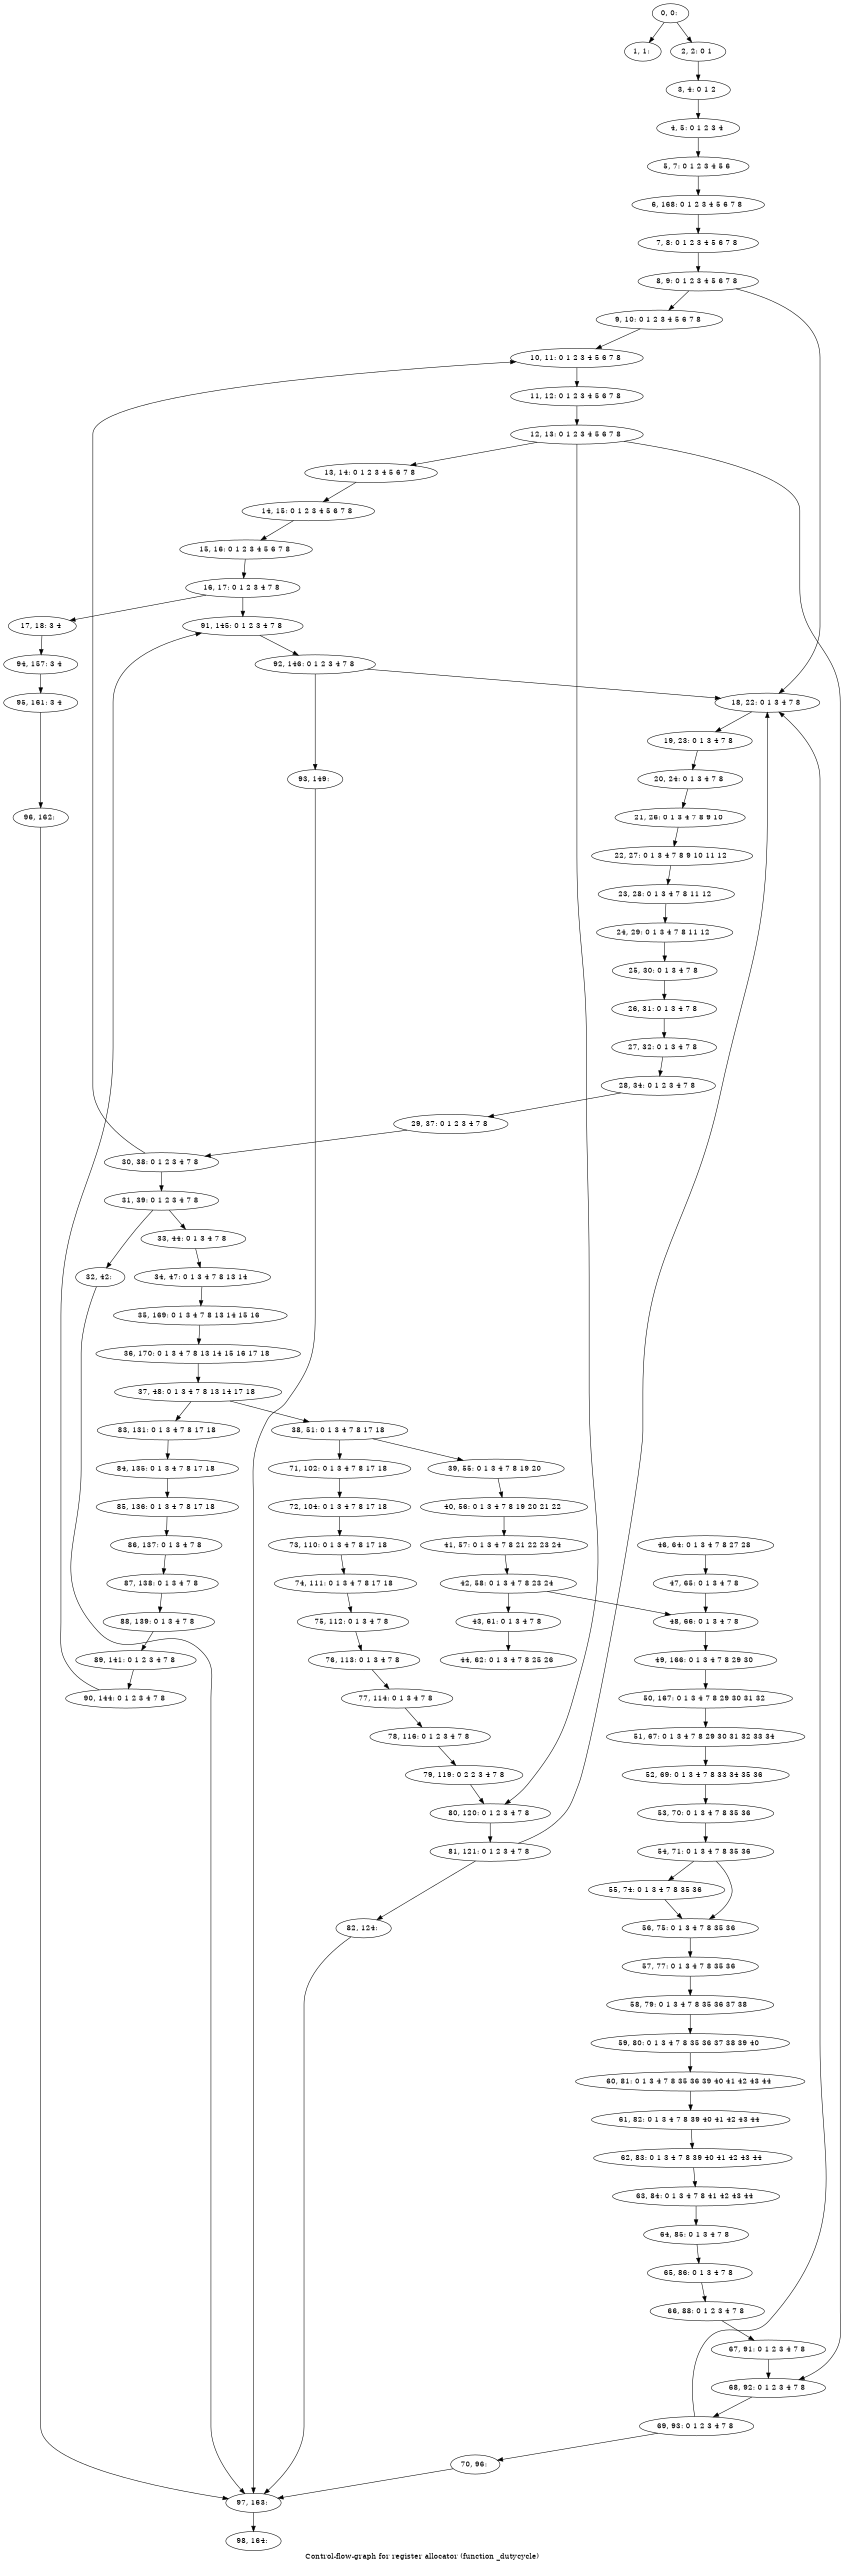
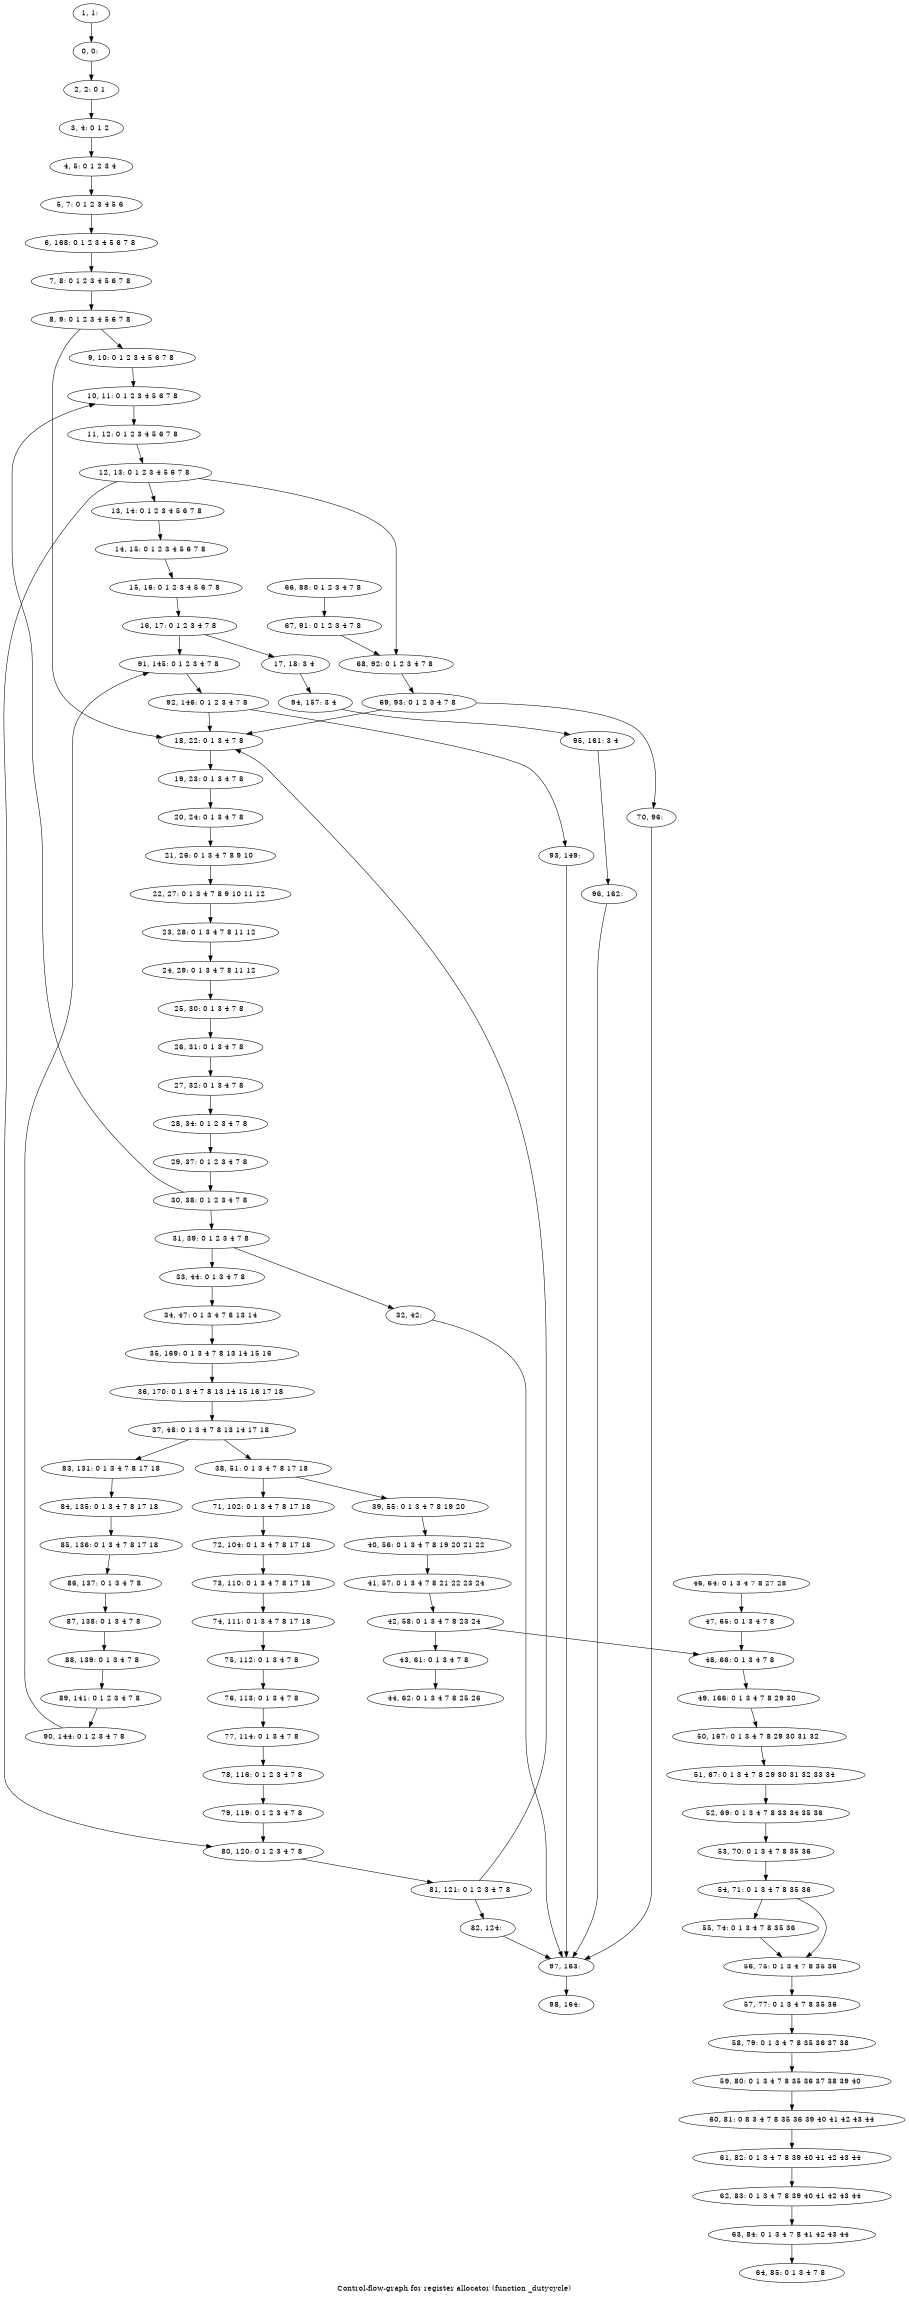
  digraph {
    label="Control-flow-graph for register allocator (function _dutycycle)"
    n1 [label="0, 0: "]
    n2 [label="1, 1: "]
    n3 [label="2, 2: 0 1 "]
    n4 [label="3, 4: 0 1 2 "]
    n5 [label="4, 5: 0 1 2 3 4 "]
    n6 [label="5, 7: 0 1 2 3 4 5 6 "]
    n7 [label="6, 168: 0 1 2 3 4 5 6 7 8 "]
    n8 [label="7, 8: 0 1 2 3 4 5 6 7 8 "]
    n9 [label="8, 9: 0 1 2 3 4 5 6 7 8 "]
    n10 [label="9, 10: 0 1 2 3 4 5 6 7 8 "]
    n11 [label="18, 22: 0 1 3 4 7 8 "]
    n12 [label="10, 11: 0 1 2 3 4 5 6 7 8 "]
    n13 [label="19, 23: 0 1 3 4 7 8 "]
    n14 [label="11, 12: 0 1 2 3 4 5 6 7 8 "]
    n15 [label="12, 13: 0 1 2 3 4 5 6 7 8 "]
    n16 [label="30, 38: 0 1 2 3 4 7 8 "]
    n17 [label="31, 39: 0 1 2 3 4 7 8 "]
    n18 [label="13, 14: 0 1 2 3 4 5 6 7 8 "]
    n19 [label="68, 92: 0 1 2 3 4 7 8 "]
    n20 [label="80, 120: 0 1 2 3 4 7 8 "]
    n21 [label="14, 15: 0 1 2 3 4 5 6 7 8 "]
    n22 [label="69, 93: 0 1 2 3 4 7 8 "]
    n23 [label="15, 16: 0 1 2 3 4 5 6 7 8 "]
    n24 [label="16, 17: 0 1 2 3 4 7 8 "]
    n25 [label="81, 121: 0 1 2 3 4 7 8 "]
    n26 [label="17, 18: 3 4 "]
    n27 [label="91, 145: 0 1 2 3 4 7 8 "]
    n28 [label="94, 157: 3 4 "]
    n29 [label="92, 146: 0 1 2 3 4 7 8 "]
    n30 [label="95, 161: 3 4 "]
    n31 [label="20, 24: 0 1 3 4 7 8 "]
    n32 [label="21, 26: 0 1 3 4 7 8 9 10 "]
    n33 [label="22, 27: 0 1 3 4 7 8 9 10 11 12 "]
    n34 [label="23, 28: 0 1 3 4 7 8 11 12 "]
    n35 [label="24, 29: 0 1 3 4 7 8 11 12 "]
    n36 [label="25, 30: 0 1 3 4 7 8 "]
    n37 [label="26, 31: 0 1 3 4 7 8 "]
    n38 [label="27, 32: 0 1 3 4 7 8 "]
    n39 [label="28, 34: 0 1 2 3 4 7 8 "]
    n40 [label="29, 37: 0 1 2 3 4 7 8 "]
    n41 [label="32, 42: "]
    n42 [label="33, 44: 0 1 3 4 7 8 "]
    n43 [label="97, 163: "]
    n44 [label="34, 47: 0 1 3 4 7 8 13 14 "]
    n45 [label="98, 164: "]
    n46 [label="35, 169: 0 1 3 4 7 8 13 14 15 16 "]
    n47 [label="36, 170: 0 1 3 4 7 8 13 14 15 16 17 18 "]
    n48 [label="37, 48: 0 1 3 4 7 8 13 14 17 18 "]
    n49 [label="38, 51: 0 1 3 4 7 8 17 18 "]
    n50 [label="83, 131: 0 1 3 4 7 8 17 18 "]
    n51 [label="39, 55: 0 1 3 4 7 8 19 20 "]
    n52 [label="71, 102: 0 1 3 4 7 8 17 18 "]
    n53 [label="84, 135: 0 1 3 4 7 8 17 18 "]
    n54 [label="40, 56: 0 1 3 4 7 8 19 20 21 22 "]
    n55 [label="72, 104: 0 1 3 4 7 8 17 18 "]
    n56 [label="41, 57: 0 1 3 4 7 8 21 22 23 24 "]
    n57 [label="42, 58: 0 1 3 4 7 8 23 24 "]
    n58 [label="43, 61: 0 1 3 4 7 8 "]
    n59 [label="48, 66: 0 1 3 4 7 8 "]
    n60 [label="44, 62: 0 1 3 4 7 8 25 26 "]
    n61 [label="49, 166: 0 1 3 4 7 8 29 30 "]
    n62 [label="46, 64: 0 1 3 4 7 8 27 28 "]
    n63 [label="47, 65: 0 1 3 4 7 8 "]
    n64 [label="50, 167: 0 1 3 4 7 8 29 30 31 32 "]
    n65 [label="51, 67: 0 1 3 4 7 8 29 30 31 32 33 34 "]
    n66 [label="52, 69: 0 1 3 4 7 8 33 34 35 36 "]
    n67 [label="53, 70: 0 1 3 4 7 8 35 36 "]
    n68 [label="54, 71: 0 1 3 4 7 8 35 36 "]
    n69 [label="55, 74: 0 1 3 4 7 8 35 36 "]
    n70 [label="56, 75: 0 1 3 4 7 8 35 36 "]
    n71 [label="57, 77: 0 1 3 4 7 8 35 36 "]
    n72 [label="58, 79: 0 1 3 4 7 8 35 36 37 38 "]
    n73 [label="59, 80: 0 1 3 4 7 8 35 36 37 38 39 40 "]
-   n74 [label="60, 81: 0 1 3 4 7 8 35 36 39 40 41 42 43 44 "]
+   n74 [label="60, 81: 0 8 3 4 7 8 35 36 39 40 41 42 43 44"]
    n75 [label="61, 82: 0 1 3 4 7 8 39 40 41 42 43 44 "]
    n76 [label="62, 83: 0 1 3 4 7 8 39 40 41 42 43 44 "]
    n77 [label="63, 84: 0 1 3 4 7 8 41 42 43 44 "]
    n78 [label="64, 85: 0 1 3 4 7 8 "]
-   n79 [label="65, 86: 0 1 3 4 7 8 "]
    n80 [label="66, 88: 0 1 2 3 4 7 8 "]
    n81 [label="67, 91: 0 1 2 3 4 7 8 "]
    n82 [label="70, 96: "]
    n83 [label="73, 110: 0 1 3 4 7 8 17 18 "]
    n84 [label="74, 111: 0 1 3 4 7 8 17 18 "]
    n85 [label="75, 112: 0 1 3 4 7 8 "]
    n86 [label="76, 113: 0 1 3 4 7 8 "]
    n87 [label="77, 114: 0 1 3 4 7 8 "]
    n88 [label="78, 116: 0 1 2 3 4 7 8 "]
-   n89 [label="79, 119: 0 2 2 3 4 7 8"]
+   n89 [label="79, 119: 0 1 2 3 4 7 8 "]
    n90 [label="82, 124: "]
    n91 [label="85, 136: 0 1 3 4 7 8 17 18 "]
    n92 [label="86, 137: 0 1 3 4 7 8 "]
    n93 [label="87, 138: 0 1 3 4 7 8 "]
    n94 [label="88, 139: 0 1 3 4 7 8 "]
    n95 [label="89, 141: 0 1 2 3 4 7 8 "]
    n96 [label="90, 144: 0 1 2 3 4 7 8 "]
    n97 [label="93, 149: "]
    n98 [label="96, 162: "]
-   n1 -> n2
+   n2 -> n1
    n1 -> n3
    n3 -> n4
    n4 -> n5
    n5 -> n6
    n6 -> n7
    n7 -> n8
    n8 -> n9
    n9 -> n10
    n9 -> n11
    n10 -> n12
    n11 -> n13
    n12 -> n14
    n13 -> n31
    n14 -> n15
    n15 -> n18
    n15 -> n19
    n15 -> n20
    n16 -> n12
    n16 -> n17
    n17 -> n41
    n17 -> n42
    n18 -> n21
    n19 -> n22
    n20 -> n25
    n21 -> n23
    n22 -> n11
    n22 -> n82
    n23 -> n24
    n24 -> n26
    n24 -> n27
    n25 -> n11
    n25 -> n90
    n26 -> n28
    n27 -> n29
    n28 -> n30
    n29 -> n11
    n29 -> n97
    n30 -> n98
    n31 -> n32
    n32 -> n33
    n33 -> n34
    n34 -> n35
    n35 -> n36
    n36 -> n37
    n37 -> n38
    n38 -> n39
    n39 -> n40
    n40 -> n16
    n41 -> n43
    n42 -> n44
    n43 -> n45
    n44 -> n46
    n46 -> n47
    n47 -> n48
    n48 -> n49
    n48 -> n50
    n49 -> n51
    n49 -> n52
    n50 -> n53
    n51 -> n54
    n52 -> n55
    n53 -> n91
    n54 -> n56
    n55 -> n83
    n56 -> n57
    n57 -> n58
    n57 -> n59
    n58 -> n60
    n59 -> n61
    n61 -> n64
    n62 -> n63
    n63 -> n59
    n64 -> n65
    n65 -> n66
    n66 -> n67
    n67 -> n68
    n68 -> n69
    n68 -> n70
    n69 -> n70
    n70 -> n71
    n71 -> n72
    n72 -> n73
    n73 -> n74
    n74 -> n75
    n75 -> n76
    n76 -> n77
    n77 -> n78
-   n78 -> n79
-   n79 -> n80
    n80 -> n81
    n81 -> n19
    n82 -> n43
    n83 -> n84
    n84 -> n85
    n85 -> n86
    n86 -> n87
    n87 -> n88
    n88 -> n89
    n89 -> n20
    n90 -> n43
    n91 -> n92
    n92 -> n93
    n93 -> n94
    n94 -> n95
    n95 -> n96
    n96 -> n27
    n97 -> n43
    n98 -> n43
  }
